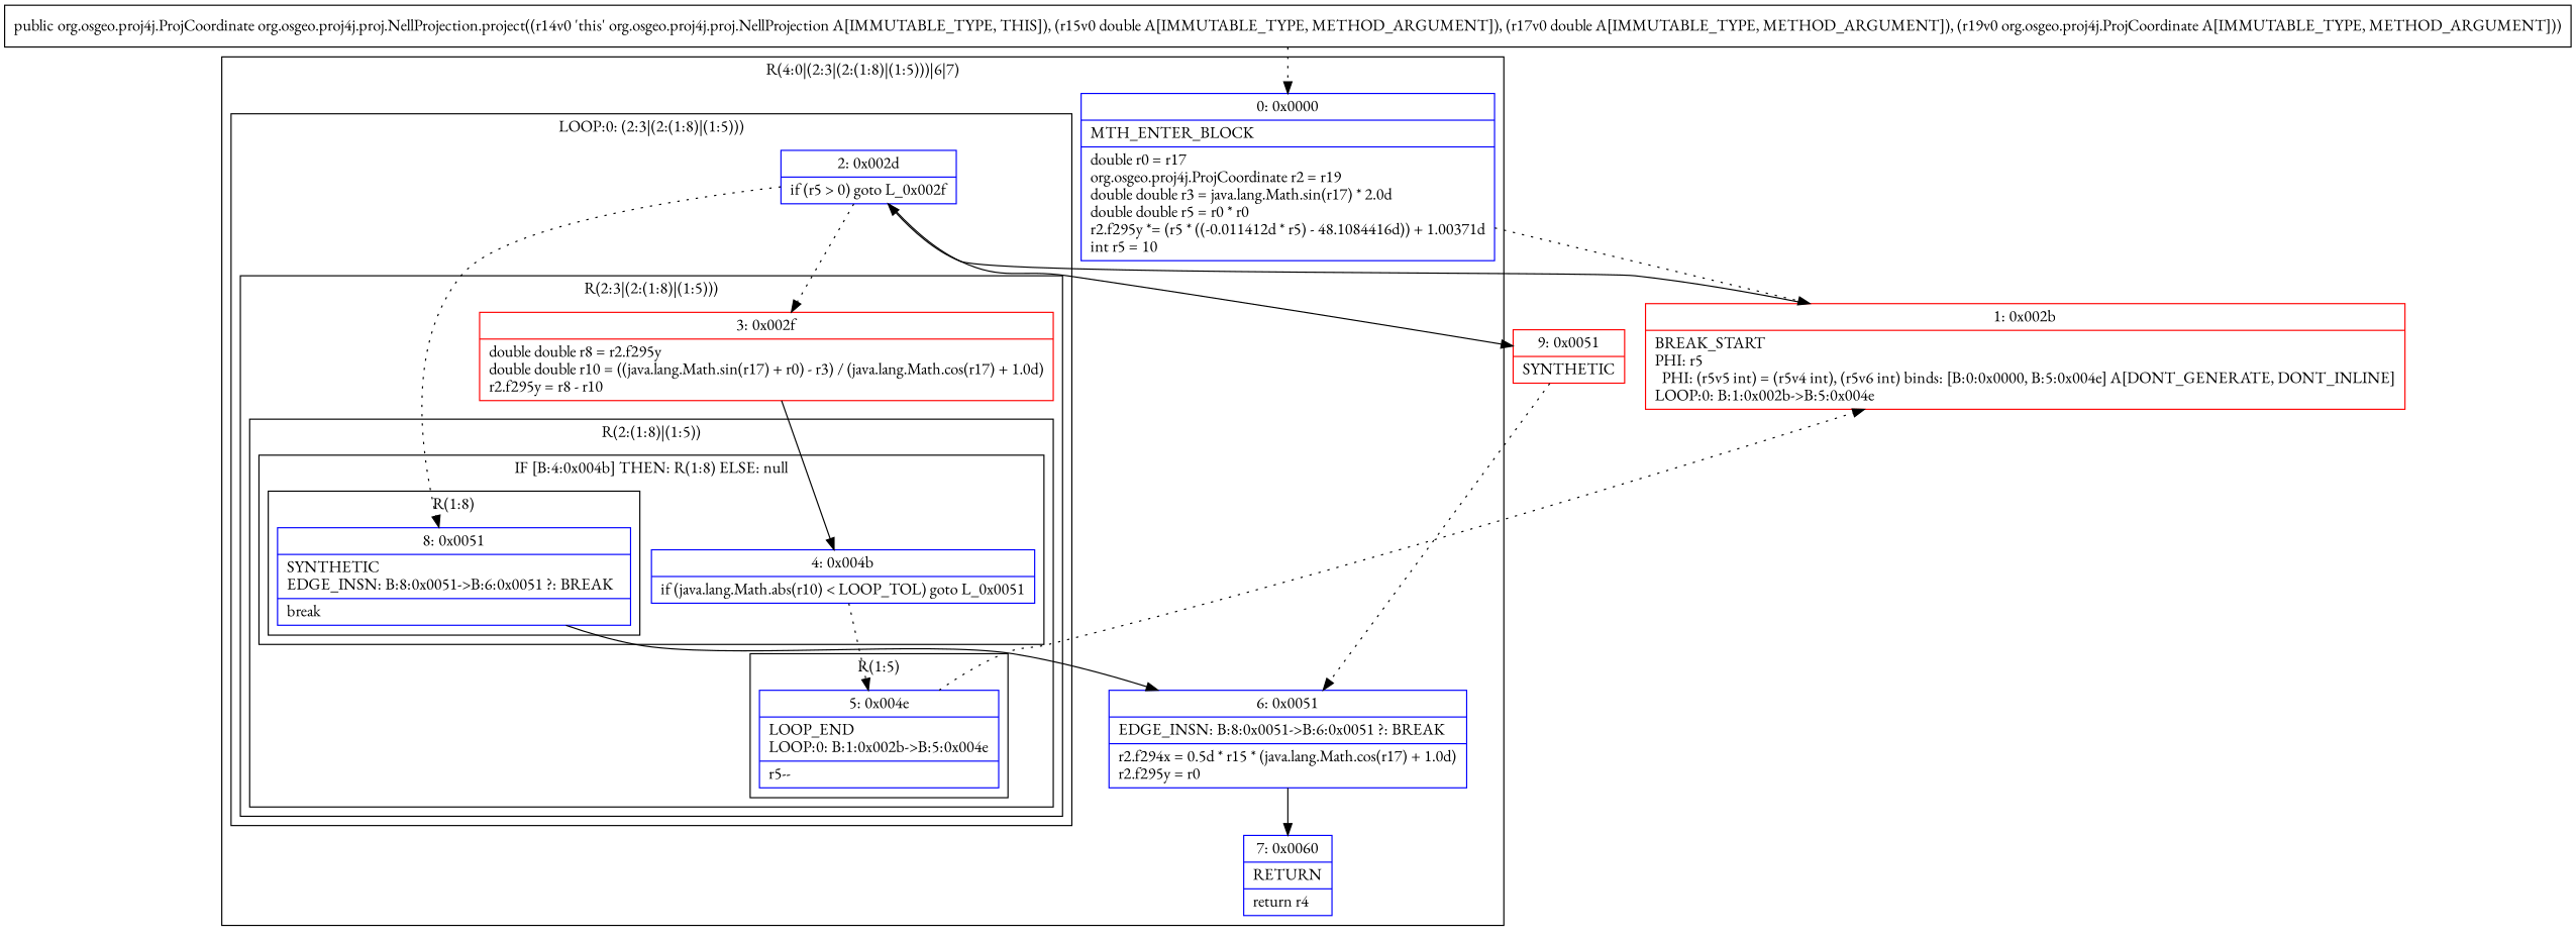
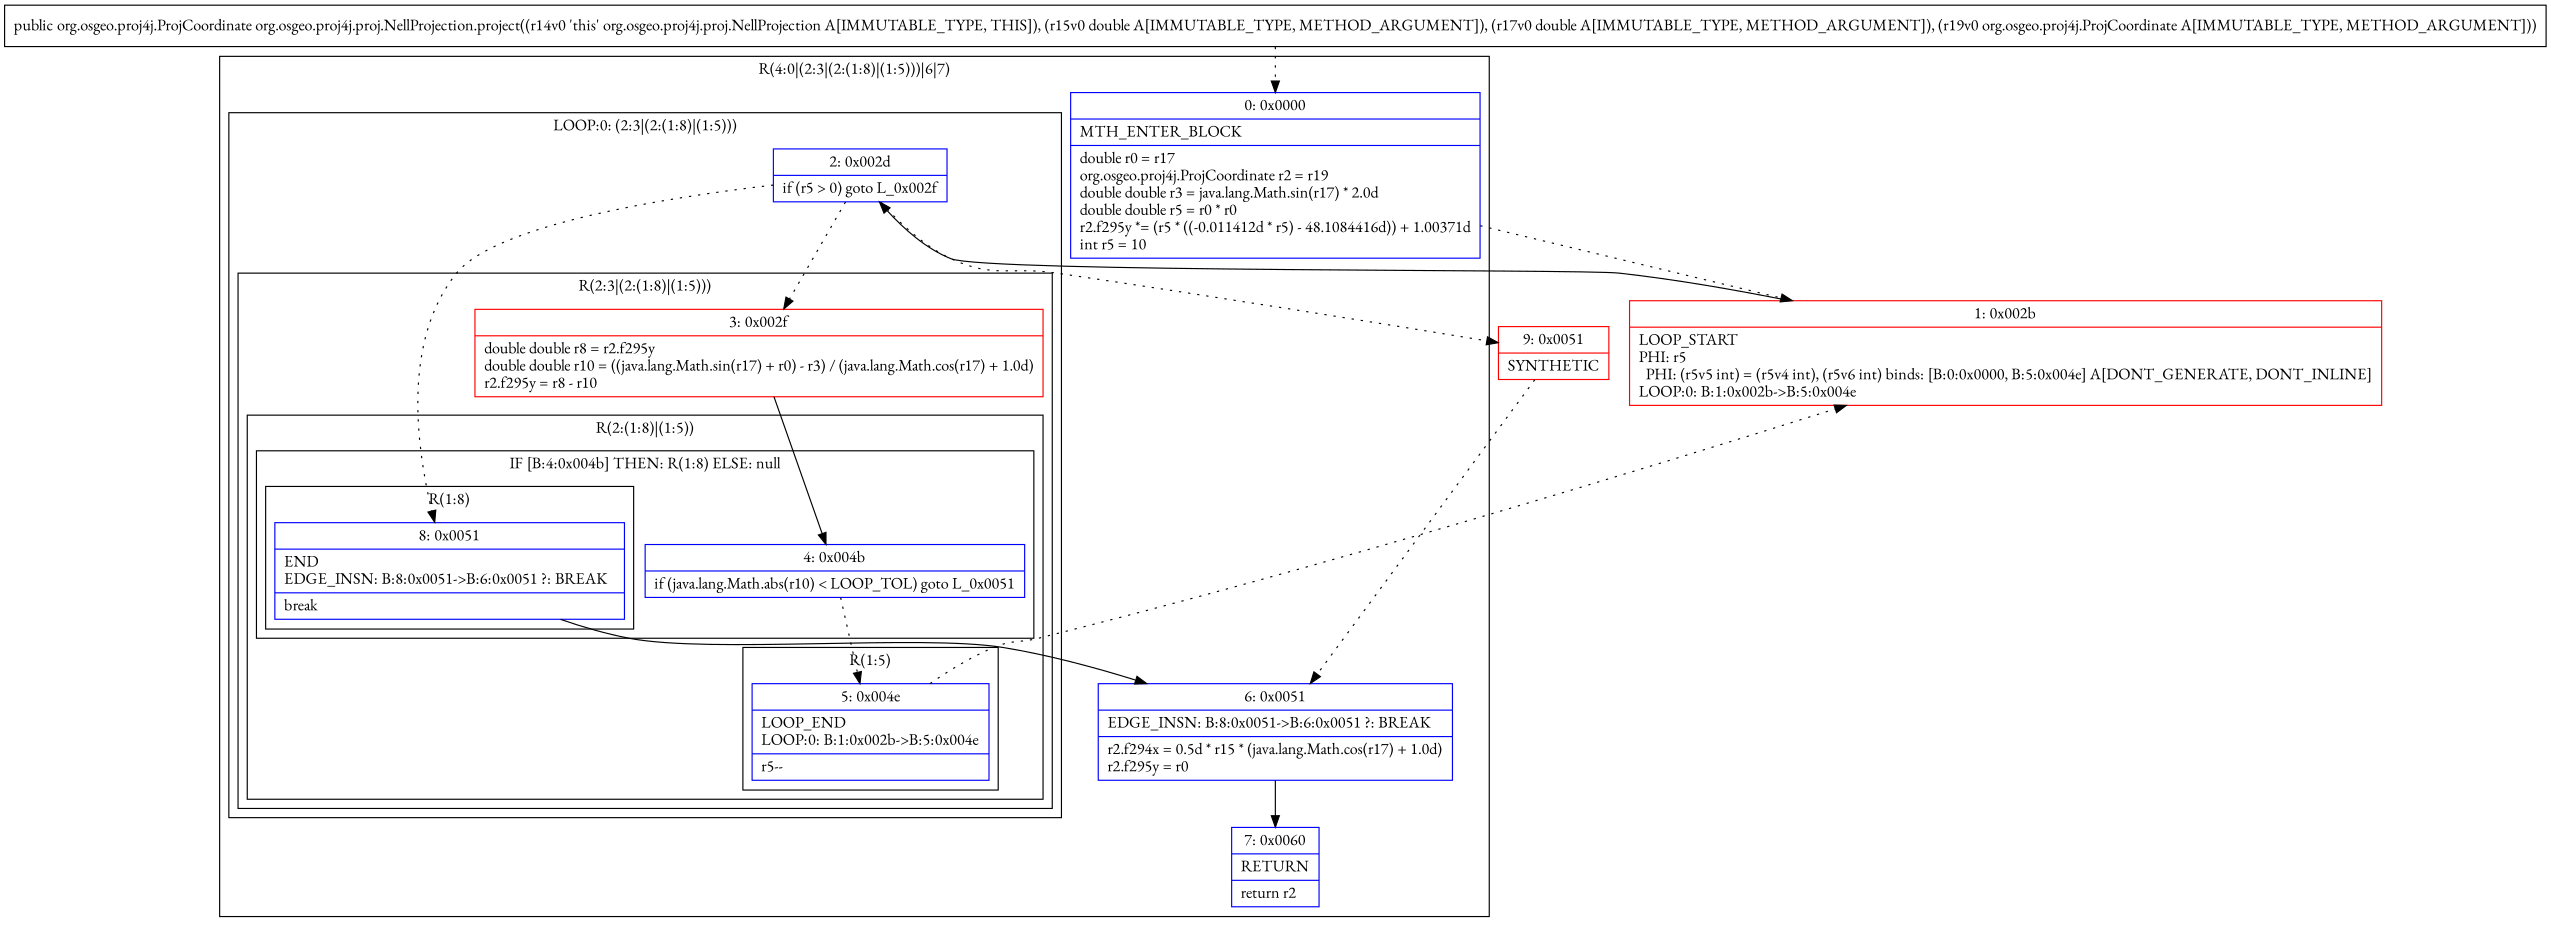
  digraph {
    fontname="EB Garamond"
    node [color=blue fontname="EB Garamond" shape=record]
    edge [fontname="EB Garamond" style=dotted]
-   n1 [label="{8\:\ 0x0051|SYNTHETIC\lEDGE_INSN: B:8:0x0051\-\>B:6:0x0051 ?: BREAK  \l|break\l}"]
+   n1 [label="{8\:\ 0x0051|END\lEDGE_INSN: B:8:0x0051\-\>B:6:0x0051 ?: BREAK  \l|break\l}"]
    n2 [label="{4\:\ 0x004b|if (java.lang.Math.abs(r10) \< LOOP_TOL) goto L_0x0051\l}"]
    n3 [label="{5\:\ 0x004e|LOOP_END\lLOOP:0: B:1:0x002b\-\>B:5:0x004e\l|r5\-\-\l}"]
    n4 [color=red label="{3\:\ 0x002f|double double r8 = r2.f295y\ldouble double r10 = ((java.lang.Math.sin(r17) + r0) \- r3) \/ (java.lang.Math.cos(r17) + 1.0d)\lr2.f295y = r8 \- r10\l}"]
    n5 [label="{2\:\ 0x002d|if (r5 \> 0) goto L_0x002f\l}"]
    n6 [label="{0\:\ 0x0000|MTH_ENTER_BLOCK\l|double r0 = r17\lorg.osgeo.proj4j.ProjCoordinate r2 = r19\ldouble double r3 = java.lang.Math.sin(r17) * 2.0d\ldouble double r5 = r0 * r0\lr2.f295y *= (r5 * ((\-0.011412d * r5) \- 48.1084416d)) + 1.00371d\lint r5 = 10\l}"]
    n7 [label="{6\:\ 0x0051|EDGE_INSN: B:8:0x0051\-\>B:6:0x0051 ?: BREAK  \l|r2.f294x = 0.5d * r15 * (java.lang.Math.cos(r17) + 1.0d)\lr2.f295y = r0\l}"]
-   n8 [label="{7\:\ 0x0060|RETURN\l|return r4\l}"]
-   n9 [color=red label="{1\:\ 0x002b|BREAK_START\lPHI: r5 \l  PHI: (r5v5 int) = (r5v4 int), (r5v6 int) binds: [B:0:0x0000, B:5:0x004e] A[DONT_GENERATE, DONT_INLINE]\lLOOP:0: B:1:0x002b\-\>B:5:0x004e\l}"]
+   n8 [label="{7\:\ 0x0060|RETURN\l|return r2\l}"]
+   n9 [color=red label="{1\:\ 0x002b|LOOP_START\lPHI: r5 \l  PHI: (r5v5 int) = (r5v4 int), (r5v6 int) binds: [B:0:0x0000, B:5:0x004e] A[DONT_GENERATE, DONT_INLINE]\lLOOP:0: B:1:0x002b\-\>B:5:0x004e\l}"]
    n10 [color=red label="{9\:\ 0x0051|SYNTHETIC\l}"]
    n11 [label="{public org.osgeo.proj4j.ProjCoordinate org.osgeo.proj4j.proj.NellProjection.project((r14v0 'this' org.osgeo.proj4j.proj.NellProjection A[IMMUTABLE_TYPE, THIS]), (r15v0 double A[IMMUTABLE_TYPE, METHOD_ARGUMENT]), (r17v0 double A[IMMUTABLE_TYPE, METHOD_ARGUMENT]), (r19v0 org.osgeo.proj4j.ProjCoordinate A[IMMUTABLE_TYPE, METHOD_ARGUMENT])) }" color=""]
    subgraph cluster_1 {
      label="R(4:0|(2:3|(2:(1:8)|(1:5)))|6|7)"
      n6
      n7
      n8
      subgraph cluster_2 {
        label="LOOP:0: (2:3|(2:(1:8)|(1:5)))"
        n5
        subgraph cluster_3 {
          label="R(2:3|(2:(1:8)|(1:5)))"
          n4
          subgraph cluster_4 {
            label="R(2:(1:8)|(1:5))"
            subgraph cluster_5 {
              label="IF [B:4:0x004b] THEN: R(1:8) ELSE: null"
              n2
              subgraph cluster_6 {
                label="R(1:8)"
                n1
              }
            }
            subgraph cluster_7 {
              label="R(1:5)"
              n3
            }
          }
        }
      }
    }
    n1 -> n7 [style=solid]
    n2 -> n3
    n3 -> n9
    n4 -> n2 [style=solid]
    n5 -> n1
    n5 -> n4
-   n5 -> n10 [style=solid]
+   n5 -> n10
    n6 -> n9
    n7 -> n8 [style=solid]
    n9 -> n5 [style=solid]
    n10 -> n7
    n11 -> n6
  }
